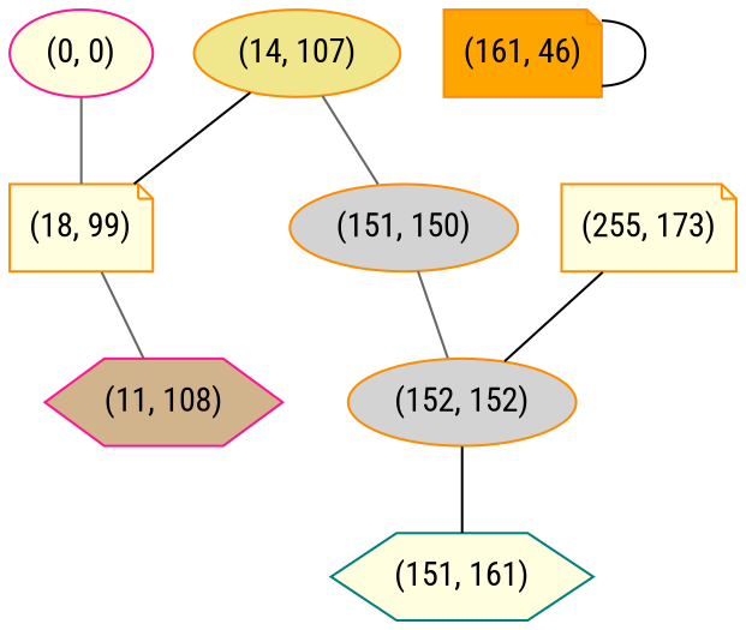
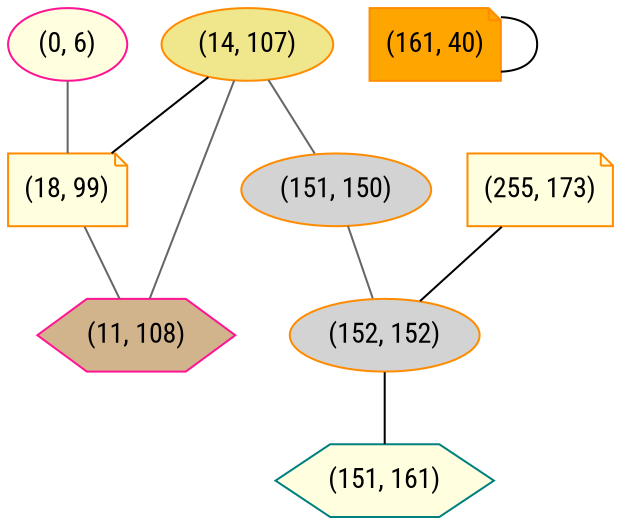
  graph {
    fontname="Roboto Condensed"
    node [color=darkorange fillcolor=lightyellow fontname="Roboto Condensed" shape=ellipse style=filled]
    edge [color=gray40 fontname="Roboto Condensed" weight=1]
    "(14, 107)" [fillcolor=khaki]
    "(18, 99)" [shape=note]
    "(151, 150)" [fillcolor=lightgrey]
    "(11, 108)" [color=deeppink fillcolor=tan shape=hexagon]
    "(152, 152)" [fillcolor=lightgrey]
-   "(0, 0)" [color=deeppink]
-   "(161, 40)" [fillcolor=orange shape=note label="(161, 46)"]
+   "(0, 0)" [color=deeppink label="(0, 6)"]
+   "(161, 40)" [fillcolor=orange shape=note]
    "(151, 161)" [color=teal shape=hexagon]
    "(255, 173)" [shape=note]
    "(14, 107)" -- "(18, 99)" [color=black]
    "(14, 107)" -- "(151, 150)"
+   "(14, 107)" -- "(11, 108)"
    "(18, 99)" -- "(11, 108)"
    "(151, 150)" -- "(152, 152)"
    "(152, 152)" -- "(151, 161)" [color=black]
    "(0, 0)" -- "(18, 99)" [weight=4]
    "(161, 40)" -- "(161, 40)" [color=black weight=2]
    "(255, 173)" -- "(152, 152)" [color=black]
  }
